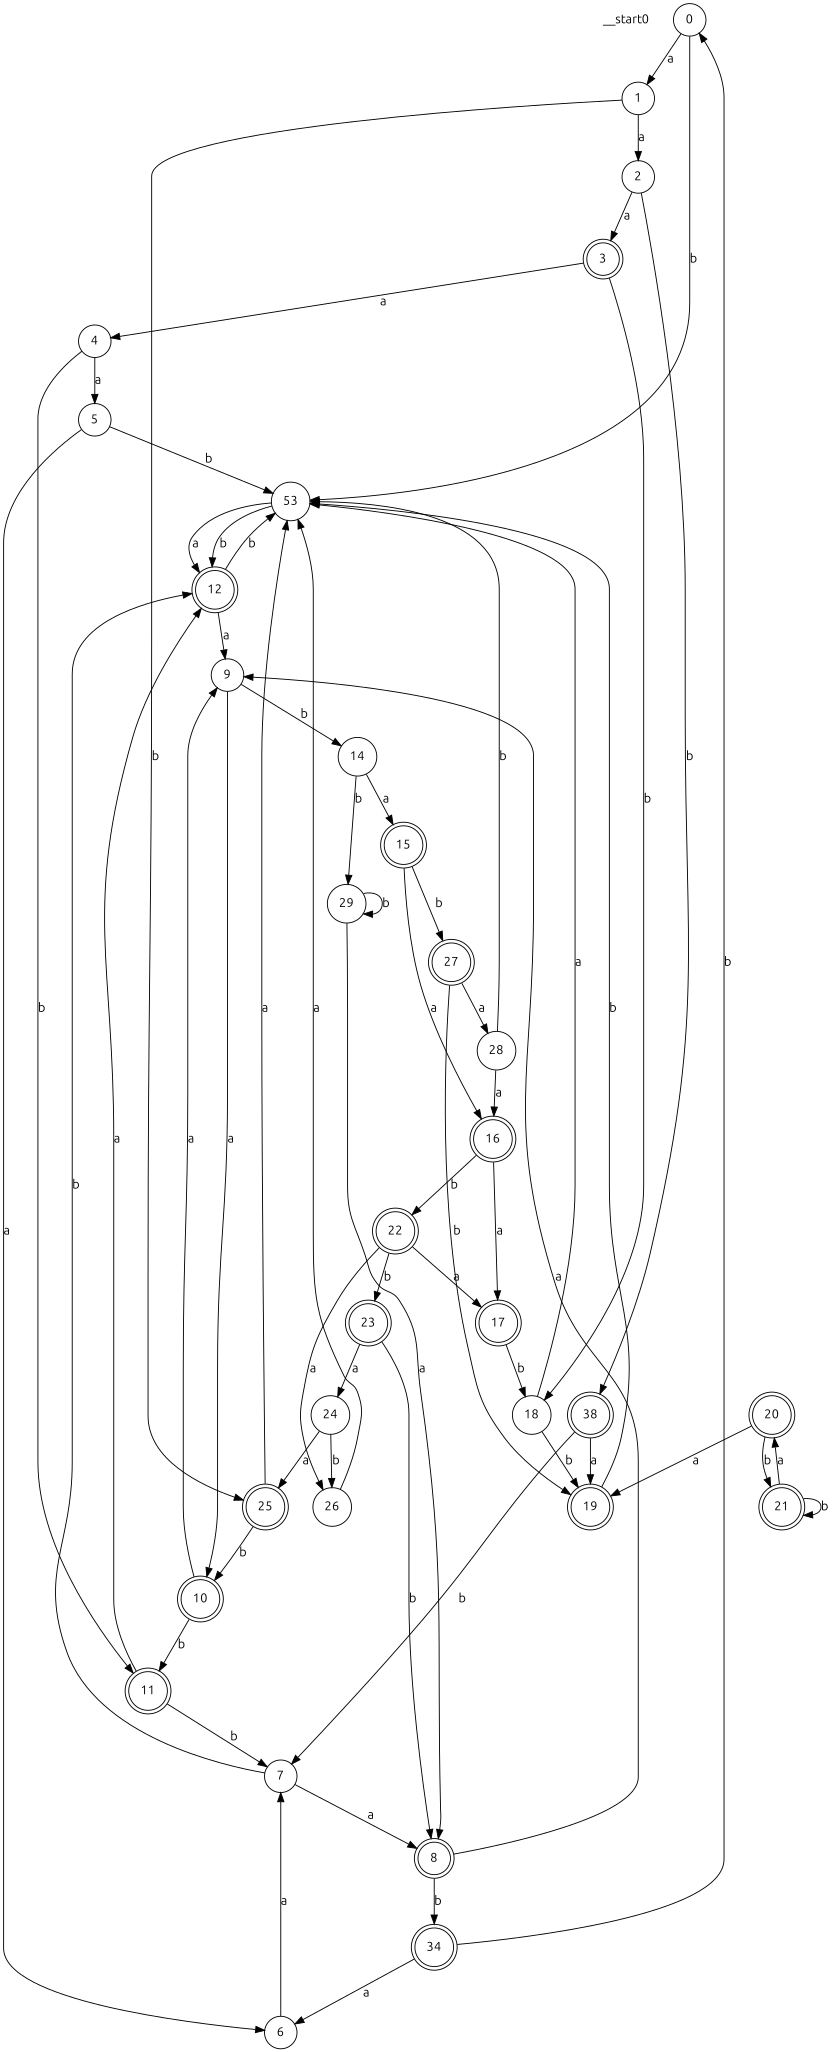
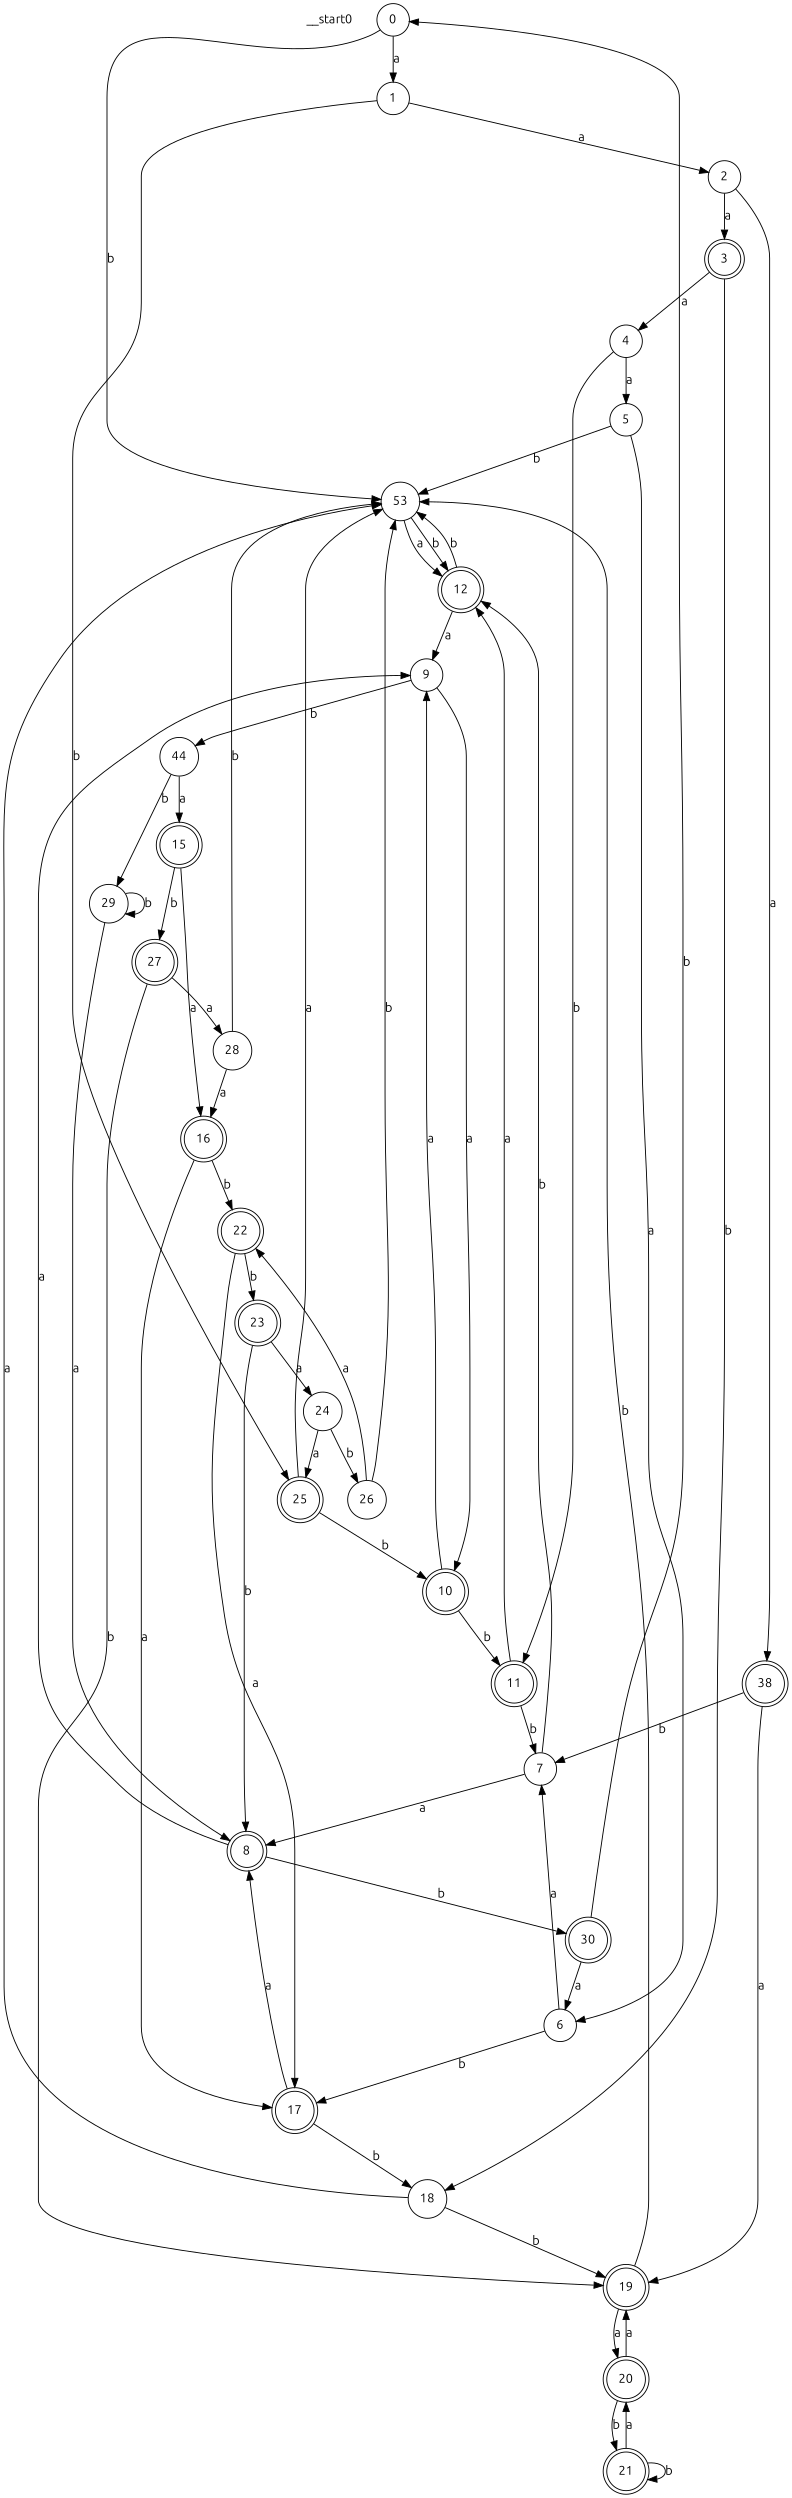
  digraph {
    fontname=Ubuntu
    rankdir=TB
    node [fontname=Ubuntu shape=doublecircle color=black fillcolor=white style="rounded,filled"]
    edge [fontname=Ubuntu]
    __start0 [shape=none color="" fillcolor="" style=""]
    n2 [label=0 shape=circle style=filled]
    n3 [label=1 shape=circle style=filled]
    n4 [label=53 shape=circle style=filled]
    n5 [label=2 shape=circle style=filled]
    n6 [label=25]
    n7 [label=12]
    n8 [label=3]
    n9 [label=38]
    n10 [label=10]
    n11 [label=4 shape=circle style=filled]
    n12 [label=18 shape=circle style=filled]
    n13 [label=7 shape=circle style=filled]
    n14 [label=19]
    n15 [label=5 shape=circle style=filled]
    n16 [label=11]
    n17 [label=6 shape=circle style=filled]
    n18 [label=17]
    n19 [label=8]
    n20 [label=9 shape=circle style=filled]
-   n21 [label=34]
-   n22 [label=14 shape=circle style=filled]
+   n21 [label=30]
+   n22 [label=44 shape=circle style=filled]
    n23 [label=15]
    n24 [label=29 shape=circle style=filled]
    n25 [label=16]
    n26 [label=27]
    n27 [label=22]
    n28 [label=28 shape=circle style=filled]
    n29 [label=23]
    n30 [label=20]
    n31 [label=21]
    n32 [label=24 shape=circle style=filled]
    n33 [label=26 shape=circle style=filled]
    n2 -> n3 [label=a]
    n2 -> n4 [label=b]
    n3 -> n5 [label=a]
    n3 -> n6 [label=b]
    n4 -> n7 [label=a]
    n4 -> n7 [label=b]
    n5 -> n8 [label=a]
-   n5 -> n9 [label=b]
+   n5 -> n9 [label=a]
    n6 -> n4 [label=a]
    n6 -> n10 [label=b]
    n7 -> n4 [label=b]
    n7 -> n20 [label=a]
    n8 -> n11 [label=a]
    n8 -> n12 [label=b]
    n9 -> n13 [label=b]
    n9 -> n14 [label=a]
    n10 -> n16 [label=b]
    n10 -> n20 [label=a]
    n11 -> n15 [label=a]
    n11 -> n16 [label=b]
    n12 -> n4 [label=a]
    n12 -> n14 [label=b]
    n13 -> n7 [label=b]
    n13 -> n19 [label=a]
    n14 -> n4 [label=b]
+   n14 -> n30 [label=a]
    n15 -> n4 [label=b]
    n15 -> n17 [label=a]
    n16 -> n7 [label=a]
    n16 -> n13 [label=b]
    n17 -> n13 [label=a]
+   n17 -> n18 [label=b]
    n18 -> n12 [label=b]
+   n18 -> n19 [label=a]
    n19 -> n20 [label=a]
    n19 -> n21 [label=b]
    n20 -> n10 [label=a]
    n20 -> n22 [label=b]
    n21 -> n2 [label=b]
    n21 -> n17 [label=a]
    n22 -> n23 [label=a]
    n22 -> n24 [label=b]
    n23 -> n25 [label=a]
    n23 -> n26 [label=b]
    n24 -> n19 [label=a]
    n24 -> n24 [label=b]
    n25 -> n18 [label=a]
    n25 -> n27 [label=b]
    n26 -> n14 [label=b]
    n26 -> n28 [label=a]
    n27 -> n18 [label=a]
    n27 -> n29 [label=b]
    n28 -> n4 [label=b]
    n28 -> n25 [label=a]
    n29 -> n19 [label=b]
    n29 -> n32 [label=a]
    n30 -> n14 [label=a]
    n30 -> n31 [label=b]
    n31 -> n30 [label=a]
    n31 -> n31 [label=b]
    n32 -> n6 [label=a]
    n32 -> n33 [label=b]
-   n33 -> n4 [label=a]
-   n27 -> n33 [label=a]
+   n33 -> n4 [label=b]
+   n33 -> n27 [label=a]
  }
